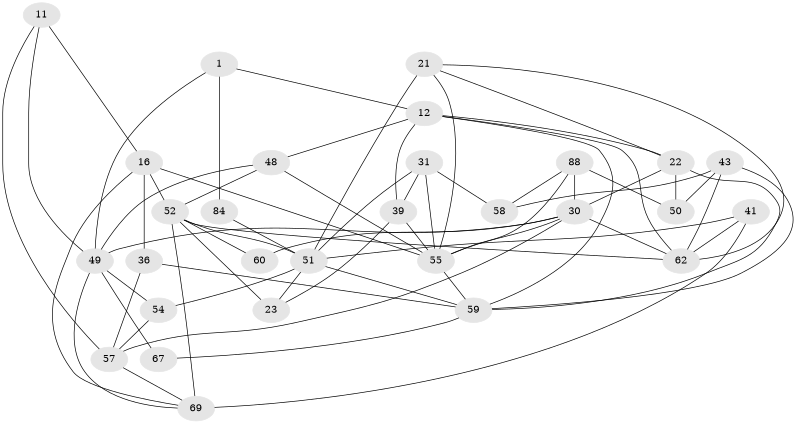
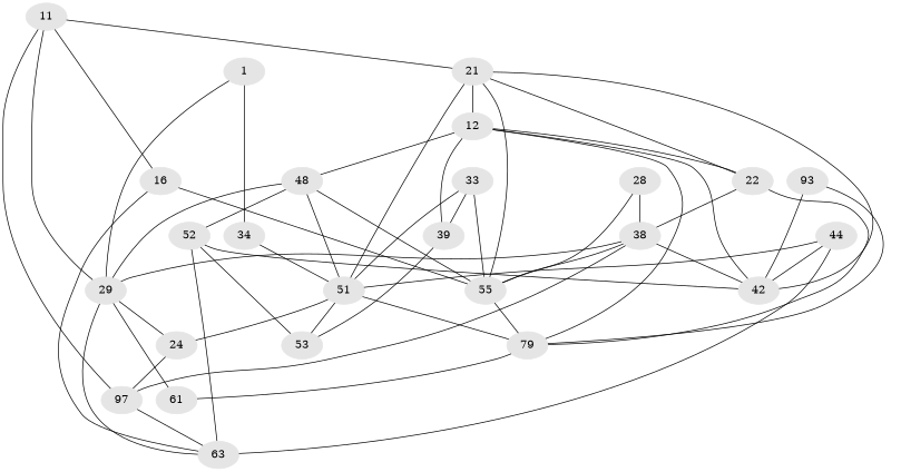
  graph {
    node [color=gray90 style=filled]
    1
    12
-   34 [super="+32" label=84]
-   49 [super="+24"]
+   34 [super="+32"]
+   49 [super="+24" label=29]
    22 [super="+19"]
    39 [super="+17"]
    48 [super="+44"]
-   59 [super="+47+9"]
-   62 [super="+6+56"]
+   59 [super="+47+9" label=79]
+   62 [super="+6+56" label=42]
    51 [super="+25+40"]
-   63 [super="+46" label=69]
-   54
-   61 [label=67]
+   63 [super="+46"]
+   54 [label=24]
+   61
    16 [super="+3+5"]
-   36
    52 [super="+37"]
    55 [super="+31+42"]
-   50 [super="+45"]
    11
    21 [super="+2+13"]
-   57
-   38 [super="+26" label=30]
-   53 [label=23]
-   60
-   28 [label=88]
-   58
-   33 [super="+14+29" label=31]
-   41
-   43 [super="+35"]
-   1 -- 12
+   57 [label=97]
+   38 [super="+26"]
+   53
+   28
+   33 [super="+14+29"]
+   41 [label=44]
+   43 [super="+35" label=93]
+   21 -- 12
    1 -- 34
    1 -- 49
    12 -- 22
    12 -- 39
    12 -- 48
    12 -- 59
    12 -- 62 [weight=2]
    34 -- 51 [weight=2]
    49 -- 63
    49 -- 54
    49 -- 61 [weight=2]
    22 -- 59
-   22 -- 50
    22 -- 38 [weight=2]
-   39 -- 55
    39 -- 53
    48 -- 49
-   52 -- 51
+   48 -- 51
    48 -- 52
    48 -- 55
    59 -- 61
    51 -- 59
    51 -- 54
    51 -- 53
    54 -- 57
    16 -- 63
-   16 -- 36
-   16 -- 52
    16 -- 55 [weight=2]
-   36 -- 59
-   36 -- 57
    52 -- 62
    52 -- 63 [weight=3]
    52 -- 53 [weight=2]
-   52 -- 60
    55 -- 59 [weight=3]
    11 -- 49 [weight=2]
    11 -- 16
+   11 -- 21 [weight=2]
    11 -- 57
    21 -- 22
    21 -- 62 [weight=2]
    21 -- 51 [weight=2]
    21 -- 55
    57 -- 63
    38 -- 49 [weight=2]
    38 -- 62
    38 -- 55
    38 -- 57
-   38 -- 60
    28 -- 55
-   28 -- 50 [weight=2]
    28 -- 38
-   28 -- 58
    33 -- 39
    33 -- 51 [weight=2]
    33 -- 55 [weight=2]
-   33 -- 58 [weight=2]
    41 -- 62
    41 -- 51
    41 -- 63
    43 -- 59
    43 -- 62
-   43 -- 50
-   43 -- 58
  }
